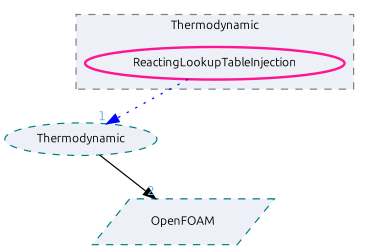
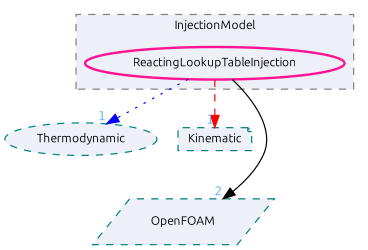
  digraph {
    compound=true
    fontname=Ubuntu
    node [color=teal fillcolor="#edf0f7" fontname=Ubuntu fontsize=10 shape=ellipse style="filled,dashed"]
    edge [fontcolor=steelblue1 fontname=Ubuntu fontsize=10 headlabel=1 labeldistance=1.5 labelfontname=Helvetica labelfontsize=10]
    n1 [color=deeppink height=0.2 label=ReactingLookupTableInjection style="filled,bold" width=0.4]
    n2 [height=0.2 label=Thermodynamic width=0.4]
+   n3 [height=0.2 label=Kinematic shape=note width=0.4]
    n4 [height=0.2 label=OpenFOAM shape=parallelogram width=0.4]
    subgraph cluster_1 {
      bgcolor="#edf0f7"
      fontsize=10
-     label=Thermodynamic
+     label=InjectionModel
      pencolor=grey50
      style="filled,dashed"
      n1
    }
    n1 -> n2 [color=blue style=dotted]
-   n2 -> n4 [color=black headlabel=2 style=solid]
+   n1 -> n3 [color=red style=dashed]
+   n1 -> n4 [color=black headlabel=2 style=solid]
  }
